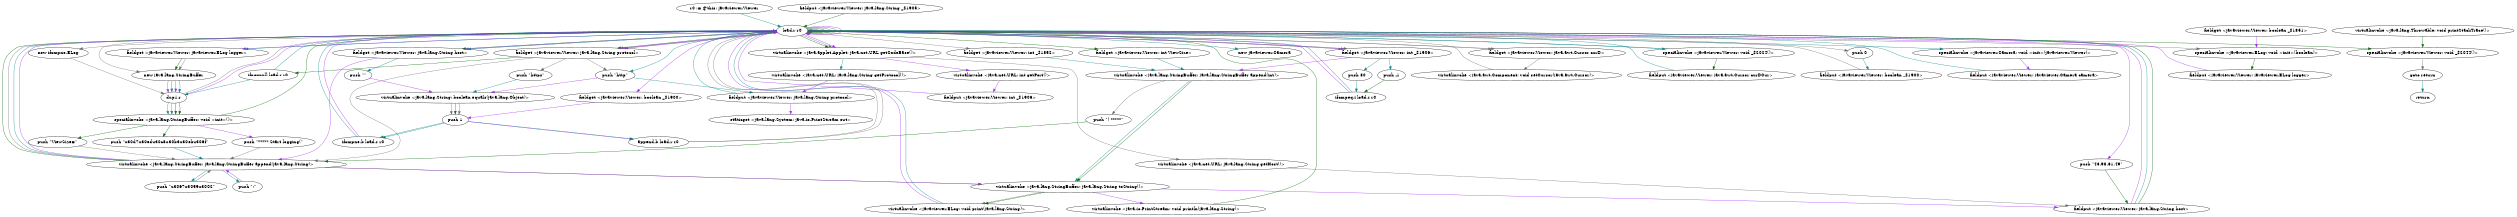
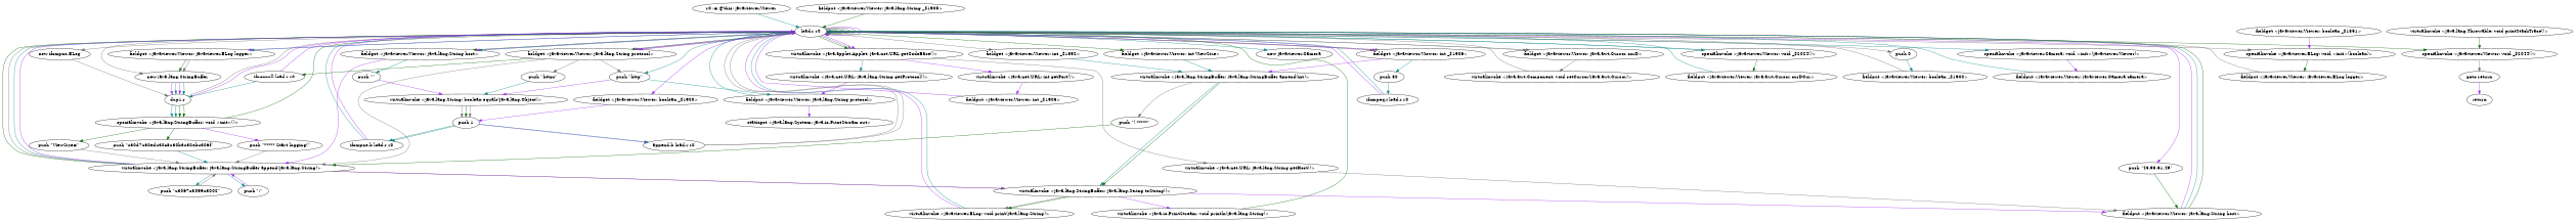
  digraph {
    edge [color=teal]
    "r0 := @this: javaviewer.Viewer"
    "load.r r0"
    n3 [label="new ifcmpne.ELog"]
    "fieldget <javaviewer.Viewer: javaviewer.ELog logger>"
    "new java.lang.StringBuffer"
    "fieldget <javaviewer.Viewer: int _$1852>"
    "fieldget <javaviewer.Viewer: java.awt.Cursor curD>"
    "fieldget <javaviewer.Viewer: boolean _$1900>"
    "specialinvoke <javaviewer.Viewer: void _$2024()>"
    "push 0"
    "fieldget <javaviewer.Viewer: int ViewSize>"
    "virtualinvoke <java.applet.Applet: java.net.URL getCodeBase()>"
    "fieldget <javaviewer.Viewer: int _$1906>"
    "fieldget <javaviewer.Viewer: java.lang.String host>"
    "fieldget <javaviewer.Viewer: java.lang.String protocol>"
    "push \"http\""
    "push \"43.98.61.49\""
    "new javaviewer.Camera"
    "specialinvoke <javaviewer.Camera: void <init>(javaviewer.Viewer)>"
    "specialinvoke <javaviewer.Viewer: void _$2044()>"
    "specialinvoke <javaviewer.ELog: void <init>(boolean)>"
    "dup1.r"
    "fieldget <javaviewer.Viewer: boolean _$1851>"
    "virtualinvoke <java.lang.StringBuffer: java.lang.StringBuffer append(int)>"
    "virtualinvoke <java.awt.Component: void setCursor(java.awt.Cursor)>"
    "push 1"
    "fieldput <javaviewer.Viewer: java.awt.Cursor curDCur>"
    "fieldput <javaviewer.Viewer: boolean _$1900>"
    "virtualinvoke <java.net.URL: java.lang.String getHost()>"
    "virtualinvoke <java.net.URL: int getPort()>"
    "virtualinvoke <java.net.URL: java.lang.String getProtocol()>"
    "push 80"
-   "push -1"
    "virtualinvoke <java.lang.StringBuffer: java.lang.StringBuffer append(java.lang.String)>"
    "push \"\""
    "ifnonnull load.r r0"
    "push \"https\""
    "fieldput <javaviewer.Viewer: java.lang.String protocol>"
    "virtualinvoke <java.lang.String: boolean equals(java.lang.Object)>"
    "fieldput <javaviewer.Viewer: java.lang.String host>"
    "fieldput <javaviewer.Viewer: javaviewer.Camera camera>"
    "goto return"
    "specialinvoke <java.lang.StringBuffer: void <init>()>"
    "push \"***** Start logging(\""
    "push \"ViewSize=\""
    "push \"\u30d7\u30ed\u30c8\u30b3\u30eb\u306f\""
    "fieldput <javaviewer.Viewer: javaviewer.ELog logger>"
    "virtualinvoke <java.lang.StringBuffer: java.lang.String toString()>"
    "push \":\""
    "push \"\u3067\u3059\u3002\""
    "virtualinvoke <javaviewer.ELog: void print(java.lang.String)>"
    "virtualinvoke <java.io.PrintStream: void println(java.lang.String)>"
    "push \") *****\""
    "ifcmpne.b load.r r0"
    n55 [label="append.b load.r r0"]
    "fieldput <javaviewer.Viewer: int _$1906>"
    "ifcmpeq.i load.r r0"
    "fieldput <javaviewer.Viewer: java.lang.String _$1905>"
    "staticget <java.lang.System: java.io.PrintStream out>"
    return
    "virtualinvoke <java.lang.Throwable: void printStackTrace()>"
    "r0 := @this: javaviewer.Viewer" -> "load.r r0"
    "load.r r0" -> "load.r r0"
    "load.r r0" -> "load.r r0" [color=darkgreen]
    "load.r r0" -> "load.r r0" [color=darkgreen]
    "load.r r0" -> "load.r r0" [color=gray40]
    "load.r r0" -> "load.r r0" [color=gray40]
    "load.r r0" -> "load.r r0" [color=purple]
    "load.r r0" -> n3 [color=gray40]
    "load.r r0" -> "fieldget <javaviewer.Viewer: javaviewer.ELog logger>" [color=purple]
    "load.r r0" -> "fieldget <javaviewer.Viewer: javaviewer.ELog logger>"
    "load.r r0" -> "new java.lang.StringBuffer" [color=gray40]
    "load.r r0" -> "fieldget <javaviewer.Viewer: int _$1852>" [color=gray40]
    "load.r r0" -> "fieldget <javaviewer.Viewer: java.awt.Cursor curD>" [color=gray40]
    "load.r r0" -> "fieldget <javaviewer.Viewer: java.awt.Cursor curD>" [color=gray40]
    "load.r r0" -> "fieldget <javaviewer.Viewer: boolean _$1900>" [color=purple]
    "load.r r0" -> "specialinvoke <javaviewer.Viewer: void _$2024()>"
    "load.r r0" -> "push 0" [color=gray40]
    "load.r r0" -> "fieldget <javaviewer.Viewer: int ViewSize>" [color=darkgreen]
    "load.r r0" -> "virtualinvoke <java.applet.Applet: java.net.URL getCodeBase()>" [color=darkgreen]
    "load.r r0" -> "virtualinvoke <java.applet.Applet: java.net.URL getCodeBase()>" [color=gray40]
    "load.r r0" -> "virtualinvoke <java.applet.Applet: java.net.URL getCodeBase()>" [color=purple]
    "load.r r0" -> "fieldget <javaviewer.Viewer: int _$1906>" [color=gray40]
    "load.r r0" -> "fieldget <javaviewer.Viewer: int _$1906>" [color=purple]
    "load.r r0" -> "fieldget <javaviewer.Viewer: int _$1906>" [color=gray40]
    "load.r r0" -> "fieldget <javaviewer.Viewer: java.lang.String host>" [color=darkgreen]
    "load.r r0" -> "fieldget <javaviewer.Viewer: java.lang.String host>" [color=purple]
    "load.r r0" -> "fieldget <javaviewer.Viewer: java.lang.String host>"
    "load.r r0" -> "fieldget <javaviewer.Viewer: java.lang.String protocol>" [color=darkgreen]
    "load.r r0" -> "fieldget <javaviewer.Viewer: java.lang.String protocol>" [color=purple]
    "load.r r0" -> "fieldget <javaviewer.Viewer: java.lang.String protocol>" [color=gray40]
    "load.r r0" -> "fieldget <javaviewer.Viewer: java.lang.String protocol>" [color=purple]
    "load.r r0" -> "push \"http\""
    "load.r r0" -> "push \"43.98.61.49\"" [color=purple]
    "load.r r0" -> "new javaviewer.Camera"
    "load.r r0" -> "specialinvoke <javaviewer.Camera: void <init>(javaviewer.Viewer)>"
    "load.r r0" -> "specialinvoke <javaviewer.Viewer: void _$2044()>" [color=darkgreen]
    "load.r r0" -> "specialinvoke <javaviewer.ELog: void <init>(boolean)>" [color=gray40]
    n3 -> "dup1.r" [color=gray40]
    "fieldget <javaviewer.Viewer: javaviewer.ELog logger>" -> "new java.lang.StringBuffer" [color=darkgreen]
    "fieldget <javaviewer.Viewer: javaviewer.ELog logger>" -> "new java.lang.StringBuffer" [color=gray40]
    "new java.lang.StringBuffer" -> "dup1.r" [color=purple]
    "new java.lang.StringBuffer" -> "dup1.r"
    "new java.lang.StringBuffer" -> "dup1.r" [color=purple]
    "new java.lang.StringBuffer" -> "dup1.r"
    "fieldget <javaviewer.Viewer: int _$1852>" -> "virtualinvoke <java.lang.StringBuffer: java.lang.StringBuffer append(int)>"
    "fieldget <javaviewer.Viewer: java.awt.Cursor curD>" -> "virtualinvoke <java.awt.Component: void setCursor(java.awt.Cursor)>" [color=gray40]
    "fieldget <javaviewer.Viewer: boolean _$1900>" -> "push 1" [color=purple]
    "specialinvoke <javaviewer.Viewer: void _$2024()>" -> "load.r r0"
    "specialinvoke <javaviewer.Viewer: void _$2024()>" -> "fieldput <javaviewer.Viewer: java.awt.Cursor curDCur>" [color=darkgreen]
    "push 0" -> "fieldput <javaviewer.Viewer: boolean _$1900>"
    "fieldget <javaviewer.Viewer: int ViewSize>" -> "virtualinvoke <java.lang.StringBuffer: java.lang.StringBuffer append(int)>"
    "virtualinvoke <java.applet.Applet: java.net.URL getCodeBase()>" -> "virtualinvoke <java.net.URL: java.lang.String getHost()>" [color=gray40]
    "virtualinvoke <java.applet.Applet: java.net.URL getCodeBase()>" -> "virtualinvoke <java.net.URL: int getPort()>" [color=purple]
    "virtualinvoke <java.applet.Applet: java.net.URL getCodeBase()>" -> "virtualinvoke <java.net.URL: java.lang.String getProtocol()>"
    "fieldget <javaviewer.Viewer: int _$1906>" -> "virtualinvoke <java.lang.StringBuffer: java.lang.StringBuffer append(int)>" [color=purple]
    "fieldget <javaviewer.Viewer: int _$1906>" -> "push 80"
-   "fieldget <javaviewer.Viewer: int _$1906>" -> "push -1"
    "fieldget <javaviewer.Viewer: java.lang.String host>" -> "virtualinvoke <java.lang.StringBuffer: java.lang.StringBuffer append(java.lang.String)>" [color=purple]
    "fieldget <javaviewer.Viewer: java.lang.String host>" -> "push \"\""
    "fieldget <javaviewer.Viewer: java.lang.String protocol>" -> "push \"http\"" [color=gray40]
    "fieldget <javaviewer.Viewer: java.lang.String protocol>" -> "virtualinvoke <java.lang.StringBuffer: java.lang.StringBuffer append(java.lang.String)>" [color=gray40]
    "fieldget <javaviewer.Viewer: java.lang.String protocol>" -> "ifnonnull load.r r0" [color=darkgreen]
    "fieldget <javaviewer.Viewer: java.lang.String protocol>" -> "push \"https\"" [color=gray40]
    "push \"http\"" -> "fieldput <javaviewer.Viewer: java.lang.String protocol>"
    "push \"http\"" -> "virtualinvoke <java.lang.String: boolean equals(java.lang.Object)>" [color=purple]
    "push \"43.98.61.49\"" -> "fieldput <javaviewer.Viewer: java.lang.String host>" [color=darkgreen]
    "specialinvoke <javaviewer.Camera: void <init>(javaviewer.Viewer)>" -> "fieldput <javaviewer.Viewer: javaviewer.Camera camera>" [color=purple]
    "specialinvoke <javaviewer.Viewer: void _$2044()>" -> "goto return" [color=gray40]
    "specialinvoke <javaviewer.ELog: void <init>(boolean)>" -> "fieldput <javaviewer.Viewer: javaviewer.ELog logger>" [color=darkgreen]
    "dup1.r" -> "load.r r0" [color=gray40]
    "dup1.r" -> "load.r r0" [color=purple]
    "dup1.r" -> "specialinvoke <java.lang.StringBuffer: void <init>()>"
    "dup1.r" -> "specialinvoke <java.lang.StringBuffer: void <init>()>"
    "dup1.r" -> "specialinvoke <java.lang.StringBuffer: void <init>()>" [color=darkgreen]
    "dup1.r" -> "specialinvoke <java.lang.StringBuffer: void <init>()>" [color=darkgreen]
    "fieldget <javaviewer.Viewer: boolean _$1851>" -> "specialinvoke <javaviewer.ELog: void <init>(boolean)>" [color=purple]
    "virtualinvoke <java.lang.StringBuffer: java.lang.StringBuffer append(int)>" -> "virtualinvoke <java.lang.StringBuffer: java.lang.String toString()>"
    "virtualinvoke <java.lang.StringBuffer: java.lang.StringBuffer append(int)>" -> "virtualinvoke <java.lang.StringBuffer: java.lang.String toString()>" [color=darkgreen]
    "virtualinvoke <java.lang.StringBuffer: java.lang.StringBuffer append(int)>" -> "push \") *****\"" [color=gray40]
    "virtualinvoke <java.awt.Component: void setCursor(java.awt.Cursor)>" -> "load.r r0" [color=gray40]
    "push 1" -> "ifcmpne.b load.r r0"
    "push 1" -> "ifcmpne.b load.r r0"
    "push 1" -> n55 [color=purple]
    "push 1" -> n55
    "fieldput <javaviewer.Viewer: java.awt.Cursor curDCur>" -> "load.r r0"
    "fieldput <javaviewer.Viewer: boolean _$1900>" -> "load.r r0" [color=gray40]
    "virtualinvoke <java.net.URL: java.lang.String getHost()>" -> "fieldput <javaviewer.Viewer: java.lang.String host>" [color=gray40]
    "virtualinvoke <java.net.URL: int getPort()>" -> "fieldput <javaviewer.Viewer: int _$1906>" [color=purple]
    "virtualinvoke <java.net.URL: java.lang.String getProtocol()>" -> "fieldput <javaviewer.Viewer: java.lang.String protocol>" [color=purple]
    "push 80" -> "ifcmpeq.i load.r r0"
-   "push -1" -> "ifcmpeq.i load.r r0" [color=darkgreen]
    "virtualinvoke <java.lang.StringBuffer: java.lang.StringBuffer append(java.lang.String)>" -> "load.r r0" [color=darkgreen]
    "virtualinvoke <java.lang.StringBuffer: java.lang.StringBuffer append(java.lang.String)>" -> "load.r r0" [color=gray40]
    "virtualinvoke <java.lang.StringBuffer: java.lang.StringBuffer append(java.lang.String)>" -> "load.r r0"
    "virtualinvoke <java.lang.StringBuffer: java.lang.StringBuffer append(java.lang.String)>" -> "load.r r0" [color=purple]
    "virtualinvoke <java.lang.StringBuffer: java.lang.StringBuffer append(java.lang.String)>" -> "virtualinvoke <java.lang.StringBuffer: java.lang.String toString()>" [color=purple]
    "virtualinvoke <java.lang.StringBuffer: java.lang.StringBuffer append(java.lang.String)>" -> "virtualinvoke <java.lang.StringBuffer: java.lang.String toString()>" [color=gray40]
    "virtualinvoke <java.lang.StringBuffer: java.lang.StringBuffer append(java.lang.String)>" -> "push \":\""
    "virtualinvoke <java.lang.StringBuffer: java.lang.StringBuffer append(java.lang.String)>" -> "push \"\u3067\u3059\u3002\""
    "push \"\"" -> "virtualinvoke <java.lang.String: boolean equals(java.lang.Object)>" [color=purple]
-   "ifnonnull load.r r0" -> "load.r r0"
+   "ifnonnull load.r r0" -> "load.r r0" [color=purple]
    "ifnonnull load.r r0" -> "dup1.r"
    "push \"https\"" -> "virtualinvoke <java.lang.String: boolean equals(java.lang.Object)>"
    "fieldput <javaviewer.Viewer: java.lang.String protocol>" -> "load.r r0"
    "fieldput <javaviewer.Viewer: java.lang.String protocol>" -> "staticget <java.lang.System: java.io.PrintStream out>" [color=purple]
    "virtualinvoke <java.lang.String: boolean equals(java.lang.Object)>" -> "push 1" [color=gray40]
    "virtualinvoke <java.lang.String: boolean equals(java.lang.Object)>" -> "push 1" [color=darkgreen]
    "virtualinvoke <java.lang.String: boolean equals(java.lang.Object)>" -> "push 1" [color=gray40]
    "fieldput <javaviewer.Viewer: java.lang.String host>" -> "load.r r0" [color=purple]
    "fieldput <javaviewer.Viewer: java.lang.String host>" -> "load.r r0"
    "fieldput <javaviewer.Viewer: java.lang.String host>" -> "load.r r0" [color=darkgreen]
    "fieldput <javaviewer.Viewer: javaviewer.Camera camera>" -> "load.r r0"
-   "goto return" -> return
+   "goto return" -> return [color=purple]
    "specialinvoke <java.lang.StringBuffer: void <init>()>" -> "load.r r0" [color=darkgreen]
    "specialinvoke <java.lang.StringBuffer: void <init>()>" -> "push \"***** Start logging(\"" [color=purple]
    "specialinvoke <java.lang.StringBuffer: void <init>()>" -> "push \"ViewSize=\"" [color=darkgreen]
    "specialinvoke <java.lang.StringBuffer: void <init>()>" -> "push \"\u30d7\u30ed\u30c8\u30b3\u30eb\u306f\"" [color=darkgreen]
    "push \"***** Start logging(\"" -> "virtualinvoke <java.lang.StringBuffer: java.lang.StringBuffer append(java.lang.String)>" [color=gray40]
    "push \"ViewSize=\"" -> "virtualinvoke <java.lang.StringBuffer: java.lang.StringBuffer append(java.lang.String)>" [color=gray40]
    "push \"\u30d7\u30ed\u30c8\u30b3\u30eb\u306f\"" -> "virtualinvoke <java.lang.StringBuffer: java.lang.StringBuffer append(java.lang.String)>"
-   "fieldput <javaviewer.Viewer: javaviewer.ELog logger>" -> "load.r r0" [color=purple]
+   "fieldput <javaviewer.Viewer: javaviewer.ELog logger>" -> "load.r r0" [color=gray40]
    "virtualinvoke <java.lang.StringBuffer: java.lang.String toString()>" -> "fieldput <javaviewer.Viewer: java.lang.String host>" [color=purple]
    "virtualinvoke <java.lang.StringBuffer: java.lang.String toString()>" -> "virtualinvoke <javaviewer.ELog: void print(java.lang.String)>" [color=gray40]
    "virtualinvoke <java.lang.StringBuffer: java.lang.String toString()>" -> "virtualinvoke <javaviewer.ELog: void print(java.lang.String)>" [color=darkgreen]
    "virtualinvoke <java.lang.StringBuffer: java.lang.String toString()>" -> "virtualinvoke <java.io.PrintStream: void println(java.lang.String)>" [color=purple]
    "push \":\"" -> "virtualinvoke <java.lang.StringBuffer: java.lang.StringBuffer append(java.lang.String)>" [color=purple]
    "push \"\u3067\u3059\u3002\"" -> "virtualinvoke <java.lang.StringBuffer: java.lang.StringBuffer append(java.lang.String)>" [color=gray40]
    "virtualinvoke <javaviewer.ELog: void print(java.lang.String)>" -> "load.r r0" [color=purple]
    "virtualinvoke <javaviewer.ELog: void print(java.lang.String)>" -> "load.r r0"
    "virtualinvoke <java.io.PrintStream: void println(java.lang.String)>" -> "load.r r0" [color=darkgreen]
    "push \") *****\"" -> "virtualinvoke <java.lang.StringBuffer: java.lang.StringBuffer append(java.lang.String)>" [color=darkgreen]
    "ifcmpne.b load.r r0" -> "load.r r0"
    "ifcmpne.b load.r r0" -> "load.r r0" [color=purple]
    n55 -> "load.r r0" [color=gray40]
    n55 -> "load.r r0" [color=gray40]
    "fieldput <javaviewer.Viewer: int _$1906>" -> "load.r r0" [color=purple]
    "ifcmpeq.i load.r r0" -> "load.r r0" [color=purple]
    "ifcmpeq.i load.r r0" -> "load.r r0"
    "fieldput <javaviewer.Viewer: java.lang.String _$1905>" -> "load.r r0" [color=darkgreen]
    "virtualinvoke <java.lang.Throwable: void printStackTrace()>" -> "specialinvoke <javaviewer.Viewer: void _$2044()>" [color=darkgreen]
  }
